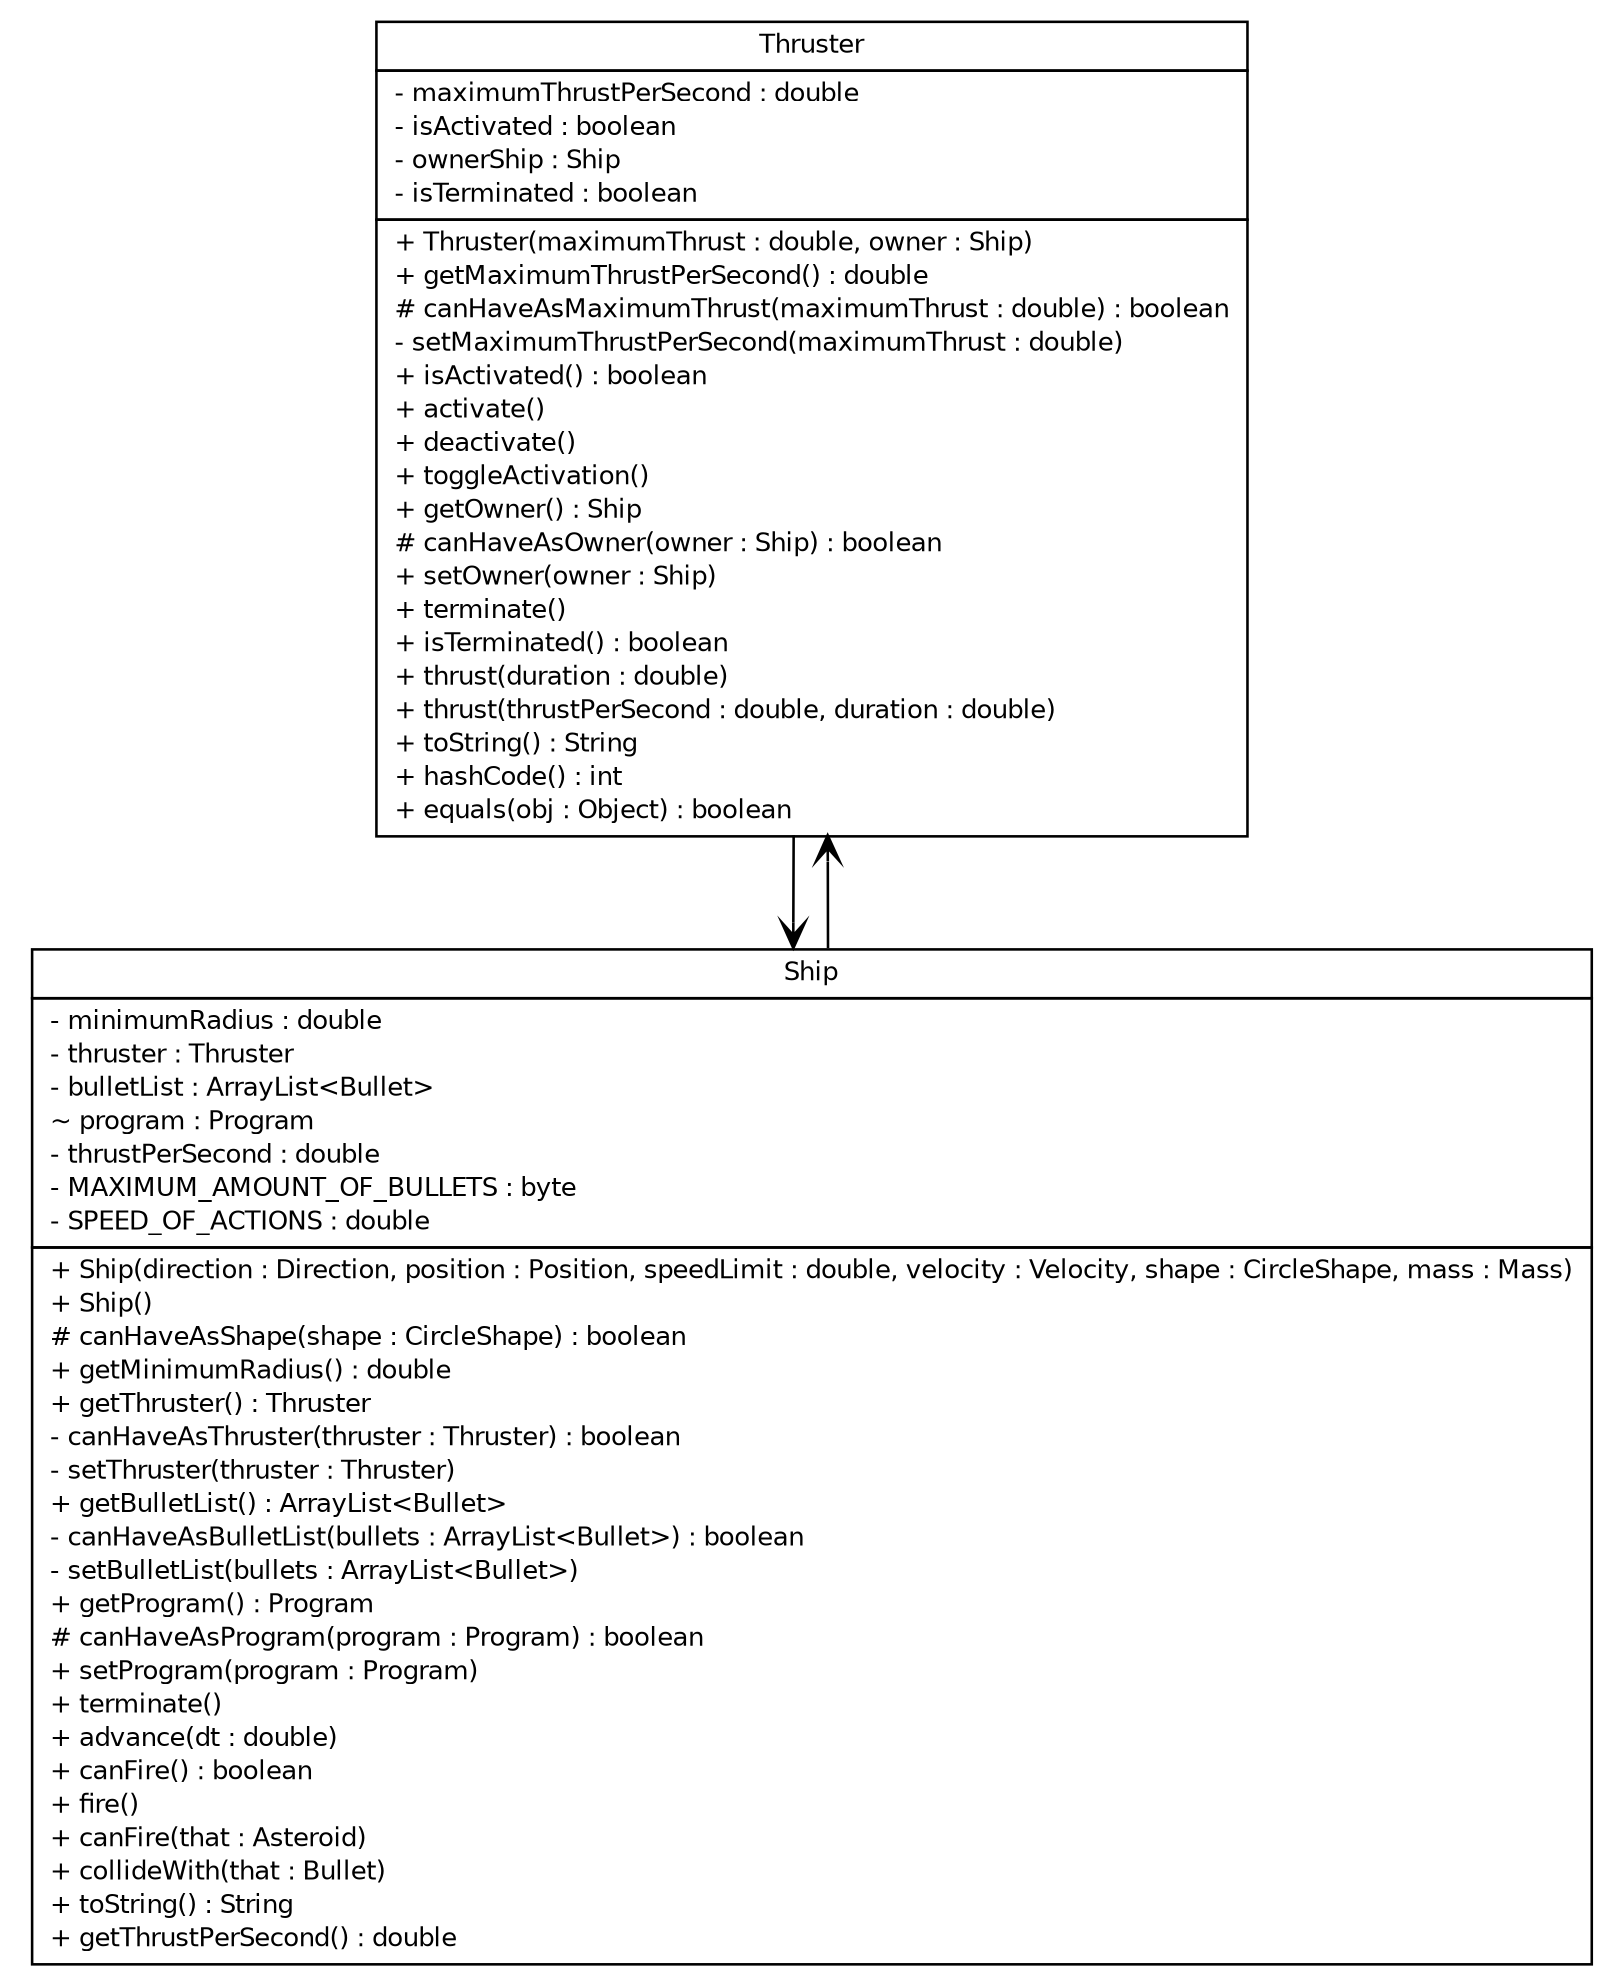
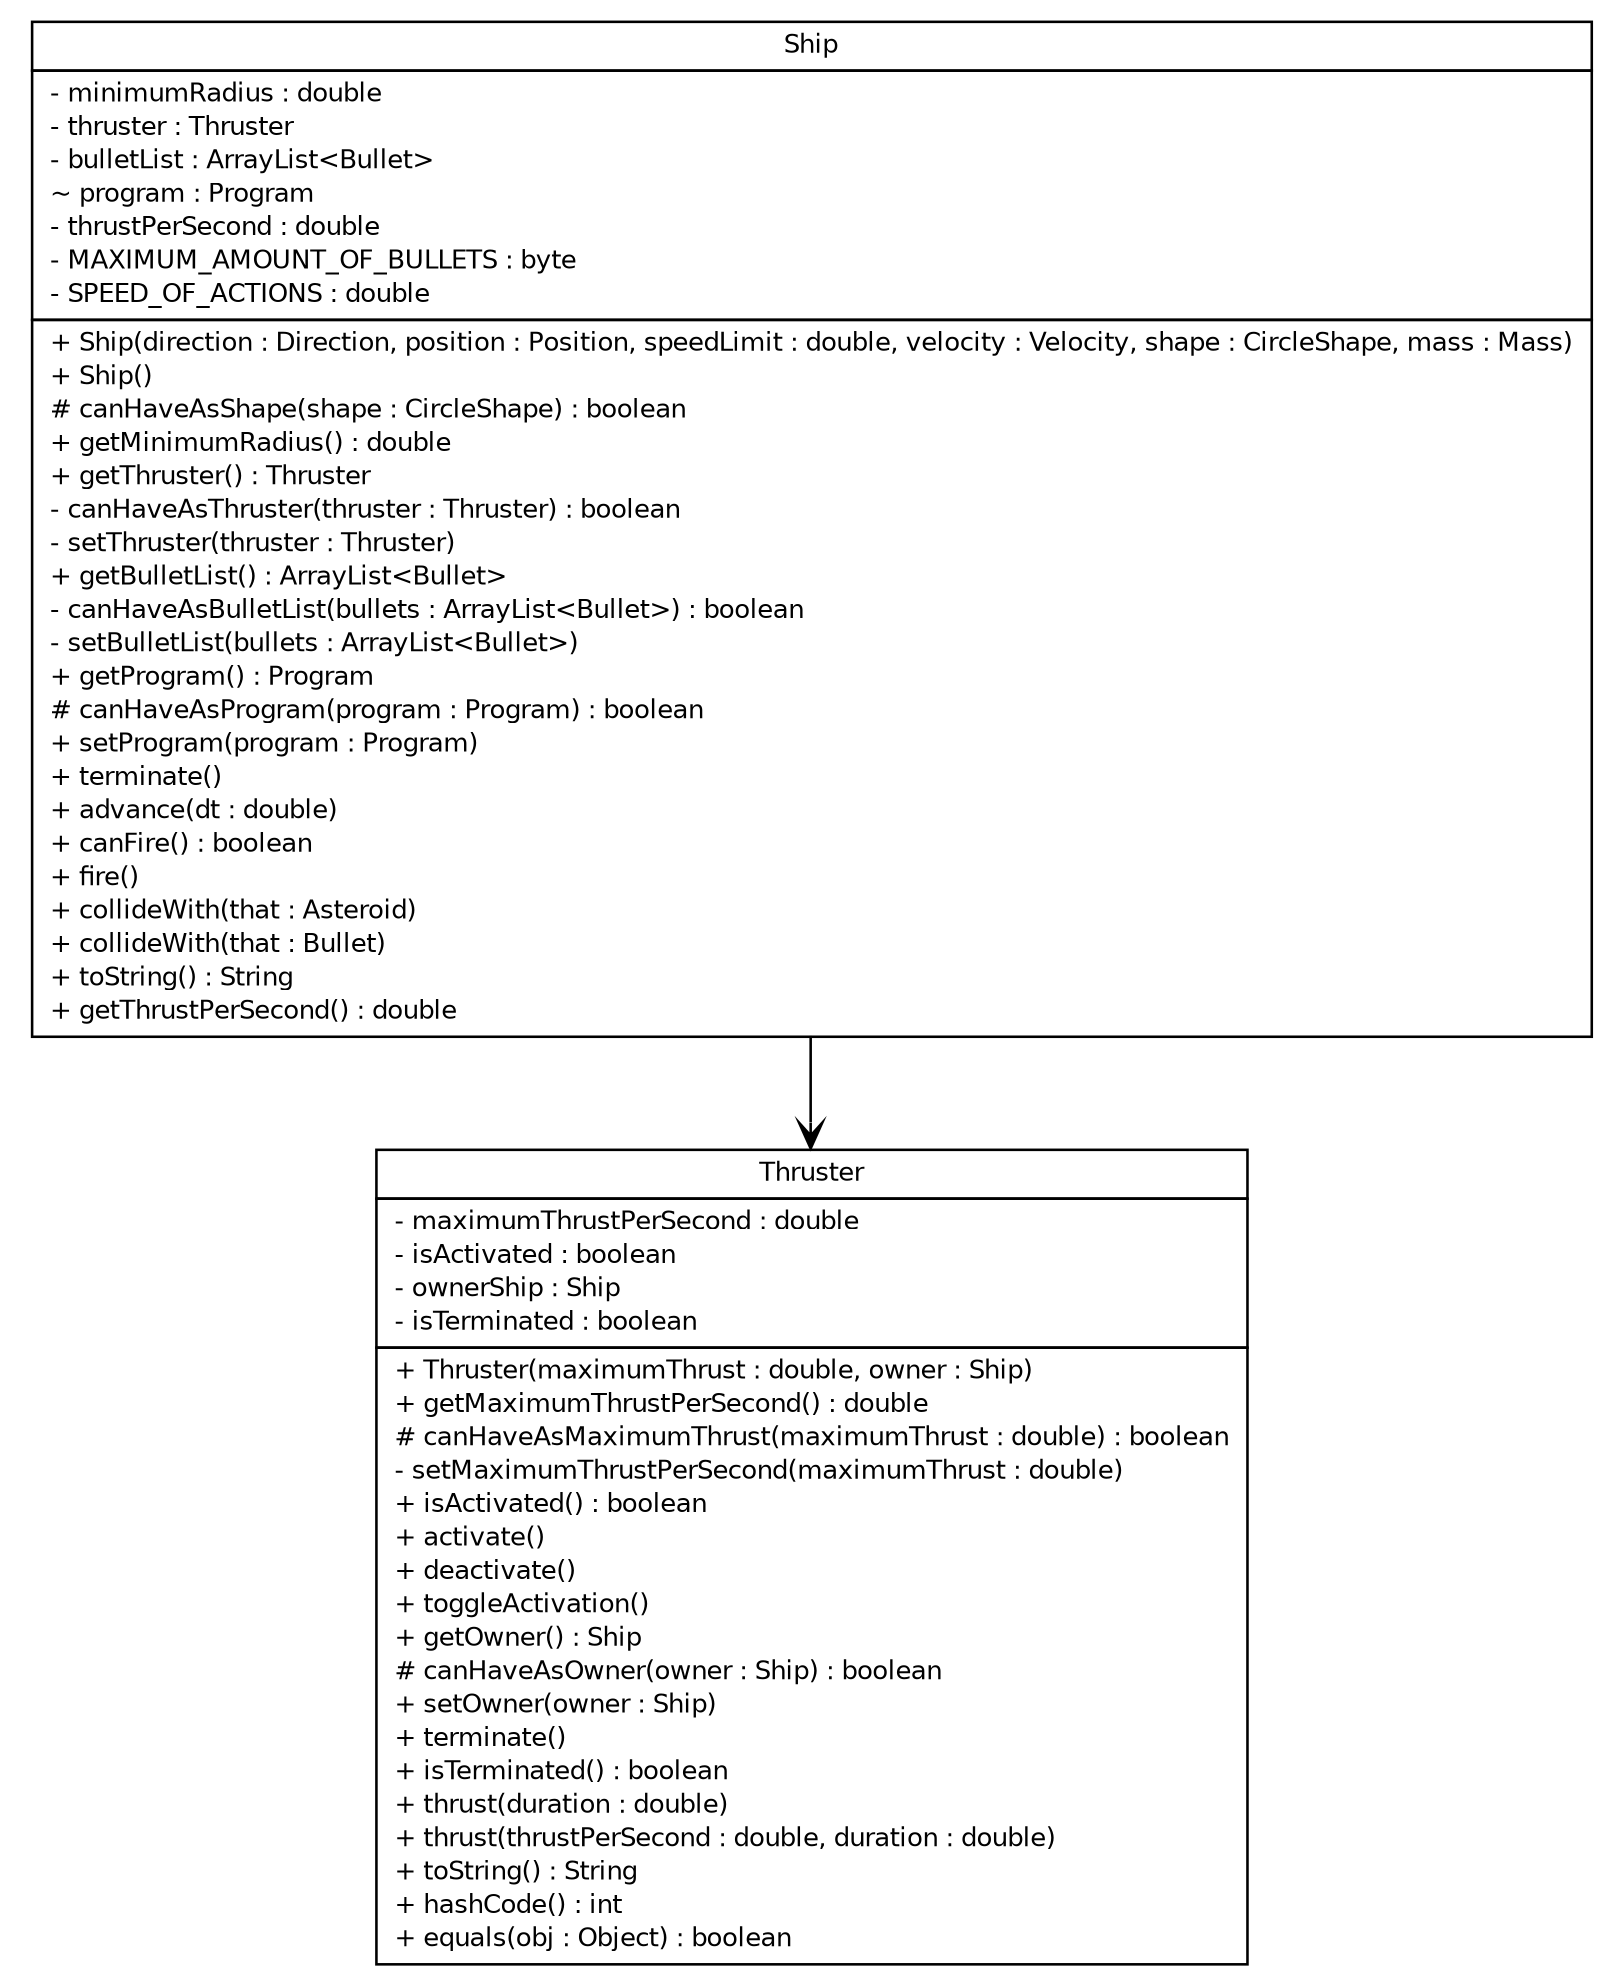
  digraph {
    nodesep=0.25
    ranksep=0.5
    node [fontcolor=black fontname=Helvetica fontsize=10.0 shape=plaintext]
    edge [arrowhead=open color=black fontcolor=black fontname=Helvetica fontsize=10.0 headport=p labelfontname=Helvetica labelfontsize=10 tailport=p]
    n1 [label=<<table title="world.entity.ship.Thruster" border="0" cellborder="1" cellspacing="0" cellpadding="2" port="p" href="./Thruster.html"> 		<tr><td><table border="0" cellspacing="0" cellpadding="1"> <tr><td align="center" balign="center"> Thruster </td></tr> 		</table></td></tr> 		<tr><td><table border="0" cellspacing="0" cellpadding="1"> <tr><td align="left" balign="left"> - maximumThrustPerSecond : double </td></tr> <tr><td align="left" balign="left"> - isActivated : boolean </td></tr> <tr><td align="left" balign="left"> - ownerShip : Ship </td></tr> <tr><td align="left" balign="left"> - isTerminated : boolean </td></tr> 		</table></td></tr> 		<tr><td><table border="0" cellspacing="0" cellpadding="1"> <tr><td align="left" balign="left"> + Thruster(maximumThrust : double, owner : Ship) </td></tr> <tr><td align="left" balign="left"> + getMaximumThrustPerSecond() : double </td></tr> <tr><td align="left" balign="left"> # canHaveAsMaximumThrust(maximumThrust : double) : boolean </td></tr> <tr><td align="left" balign="left"> - setMaximumThrustPerSecond(maximumThrust : double) </td></tr> <tr><td align="left" balign="left"> + isActivated() : boolean </td></tr> <tr><td align="left" balign="left"> + activate() </td></tr> <tr><td align="left" balign="left"> + deactivate() </td></tr> <tr><td align="left" balign="left"> + toggleActivation() </td></tr> <tr><td align="left" balign="left"> + getOwner() : Ship </td></tr> <tr><td align="left" balign="left"> # canHaveAsOwner(owner : Ship) : boolean </td></tr> <tr><td align="left" balign="left"> + setOwner(owner : Ship) </td></tr> <tr><td align="left" balign="left"> + terminate() </td></tr> <tr><td align="left" balign="left"> + isTerminated() : boolean </td></tr> <tr><td align="left" balign="left"> + thrust(duration : double) </td></tr> <tr><td align="left" balign="left"> + thrust(thrustPerSecond : double, duration : double) </td></tr> <tr><td align="left" balign="left"> + toString() : String </td></tr> <tr><td align="left" balign="left"> + hashCode() : int </td></tr> <tr><td align="left" balign="left"> + equals(obj : Object) : boolean </td></tr> 		</table></td></tr> 		</table>>]
-   n2 [label=<<table title="world.entity.ship.Ship" border="0" cellborder="1" cellspacing="0" cellpadding="2" port="p" href="./Ship.html"> 		<tr><td><table border="0" cellspacing="0" cellpadding="1"> <tr><td align="center" balign="center"> Ship </td></tr> 		</table></td></tr> 		<tr><td><table border="0" cellspacing="0" cellpadding="1"> <tr><td align="left" balign="left"> - minimumRadius : double </td></tr> <tr><td align="left" balign="left"> - thruster : Thruster </td></tr> <tr><td align="left" balign="left"> - bulletList : ArrayList&lt;Bullet&gt; </td></tr> <tr><td align="left" balign="left"> ~ program : Program </td></tr> <tr><td align="left" balign="left"> - thrustPerSecond : double </td></tr> <tr><td align="left" balign="left"> - MAXIMUM_AMOUNT_OF_BULLETS : byte </td></tr> <tr><td align="left" balign="left"> - SPEED_OF_ACTIONS : double </td></tr> 		</table></td></tr> 		<tr><td><table border="0" cellspacing="0" cellpadding="1"> <tr><td align="left" balign="left"> + Ship(direction : Direction, position : Position, speedLimit : double, velocity : Velocity, shape : CircleShape, mass : Mass) </td></tr> <tr><td align="left" balign="left"> + Ship() </td></tr> <tr><td align="left" balign="left"> # canHaveAsShape(shape : CircleShape) : boolean </td></tr> <tr><td align="left" balign="left"> + getMinimumRadius() : double </td></tr> <tr><td align="left" balign="left"> + getThruster() : Thruster </td></tr> <tr><td align="left" balign="left"> - canHaveAsThruster(thruster : Thruster) : boolean </td></tr> <tr><td align="left" balign="left"> - setThruster(thruster : Thruster) </td></tr> <tr><td align="left" balign="left"> + getBulletList() : ArrayList&lt;Bullet&gt; </td></tr> <tr><td align="left" balign="left"> - canHaveAsBulletList(bullets : ArrayList&lt;Bullet&gt;) : boolean </td></tr> <tr><td align="left" balign="left"> - setBulletList(bullets : ArrayList&lt;Bullet&gt;) </td></tr> <tr><td align="left" balign="left"> + getProgram() : Program </td></tr> <tr><td align="left" balign="left"> # canHaveAsProgram(program : Program) : boolean </td></tr> <tr><td align="left" balign="left"> + setProgram(program : Program) </td></tr> <tr><td align="left" balign="left"> + terminate() </td></tr> <tr><td align="left" balign="left"> + advance(dt : double) </td></tr> <tr><td align="left" balign="left"> + canFire() : boolean </td></tr> <tr><td align="left" balign="left"> + fire() </td></tr> <tr><td align="left" balign="left"> + canFire(that : Asteroid) </td></tr> <tr><td align="left" balign="left"> + collideWith(that : Bullet) </td></tr> <tr><td align="left" balign="left"> + toString() : String </td></tr> <tr><td align="left" balign="left"> + getThrustPerSecond() : double </td></tr> 		</table></td></tr> 		</table>>]
-   n1 -> n2
+   n2 [label=<<table title="world.entity.ship.Ship" border="0" cellborder="1" cellspacing="0" cellpadding="2" port="p" href="./Ship.html"> 		<tr><td><table border="0" cellspacing="0" cellpadding="1"> <tr><td align="center" balign="center"> Ship </td></tr> 		</table></td></tr> 		<tr><td><table border="0" cellspacing="0" cellpadding="1"> <tr><td align="left" balign="left"> - minimumRadius : double </td></tr> <tr><td align="left" balign="left"> - thruster : Thruster </td></tr> <tr><td align="left" balign="left"> - bulletList : ArrayList&lt;Bullet&gt; </td></tr> <tr><td align="left" balign="left"> ~ program : Program </td></tr> <tr><td align="left" balign="left"> - thrustPerSecond : double </td></tr> <tr><td align="left" balign="left"> - MAXIMUM_AMOUNT_OF_BULLETS : byte </td></tr> <tr><td align="left" balign="left"> - SPEED_OF_ACTIONS : double </td></tr> 		</table></td></tr> 		<tr><td><table border="0" cellspacing="0" cellpadding="1"> <tr><td align="left" balign="left"> + Ship(direction : Direction, position : Position, speedLimit : double, velocity : Velocity, shape : CircleShape, mass : Mass) </td></tr> <tr><td align="left" balign="left"> + Ship() </td></tr> <tr><td align="left" balign="left"> # canHaveAsShape(shape : CircleShape) : boolean </td></tr> <tr><td align="left" balign="left"> + getMinimumRadius() : double </td></tr> <tr><td align="left" balign="left"> + getThruster() : Thruster </td></tr> <tr><td align="left" balign="left"> - canHaveAsThruster(thruster : Thruster) : boolean </td></tr> <tr><td align="left" balign="left"> - setThruster(thruster : Thruster) </td></tr> <tr><td align="left" balign="left"> + getBulletList() : ArrayList&lt;Bullet&gt; </td></tr> <tr><td align="left" balign="left"> - canHaveAsBulletList(bullets : ArrayList&lt;Bullet&gt;) : boolean </td></tr> <tr><td align="left" balign="left"> - setBulletList(bullets : ArrayList&lt;Bullet&gt;) </td></tr> <tr><td align="left" balign="left"> + getProgram() : Program </td></tr> <tr><td align="left" balign="left"> # canHaveAsProgram(program : Program) : boolean </td></tr> <tr><td align="left" balign="left"> + setProgram(program : Program) </td></tr> <tr><td align="left" balign="left"> + terminate() </td></tr> <tr><td align="left" balign="left"> + advance(dt : double) </td></tr> <tr><td align="left" balign="left"> + canFire() : boolean </td></tr> <tr><td align="left" balign="left"> + fire() </td></tr> <tr><td align="left" balign="left"> + collideWith(that : Asteroid) </td></tr> <tr><td align="left" balign="left"> + collideWith(that : Bullet) </td></tr> <tr><td align="left" balign="left"> + toString() : String </td></tr> <tr><td align="left" balign="left"> + getThrustPerSecond() : double </td></tr> 		</table></td></tr> 		</table>>]
    n2 -> n1
  }
